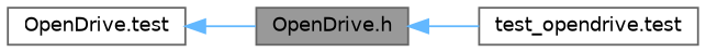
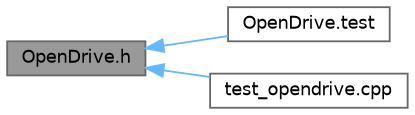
  digraph {
    rankdir=LR
    node [color=grey40 fillcolor=white fontname=Helvetica fontsize=10 shape=box style=filled]
    edge [color=steelblue1 dir=back fontname=Helvetica fontsize=10 labelfontname=Helvetica labelfontsize=10 style=solid]
    n1 [color=gray40 fillcolor=grey60 fontcolor=black height=0.2 label="OpenDrive.h" width=0.4]
    n2 [height=0.2 label="OpenDrive.test" width=0.4]
-   n3 [height=0.2 label="test_opendrive.test" width=0.4]
-   n2 -> n1
+   n3 [height=0.2 label="test_opendrive.cpp" width=0.4]
+   n1 -> n2
    n1 -> n3
  }
